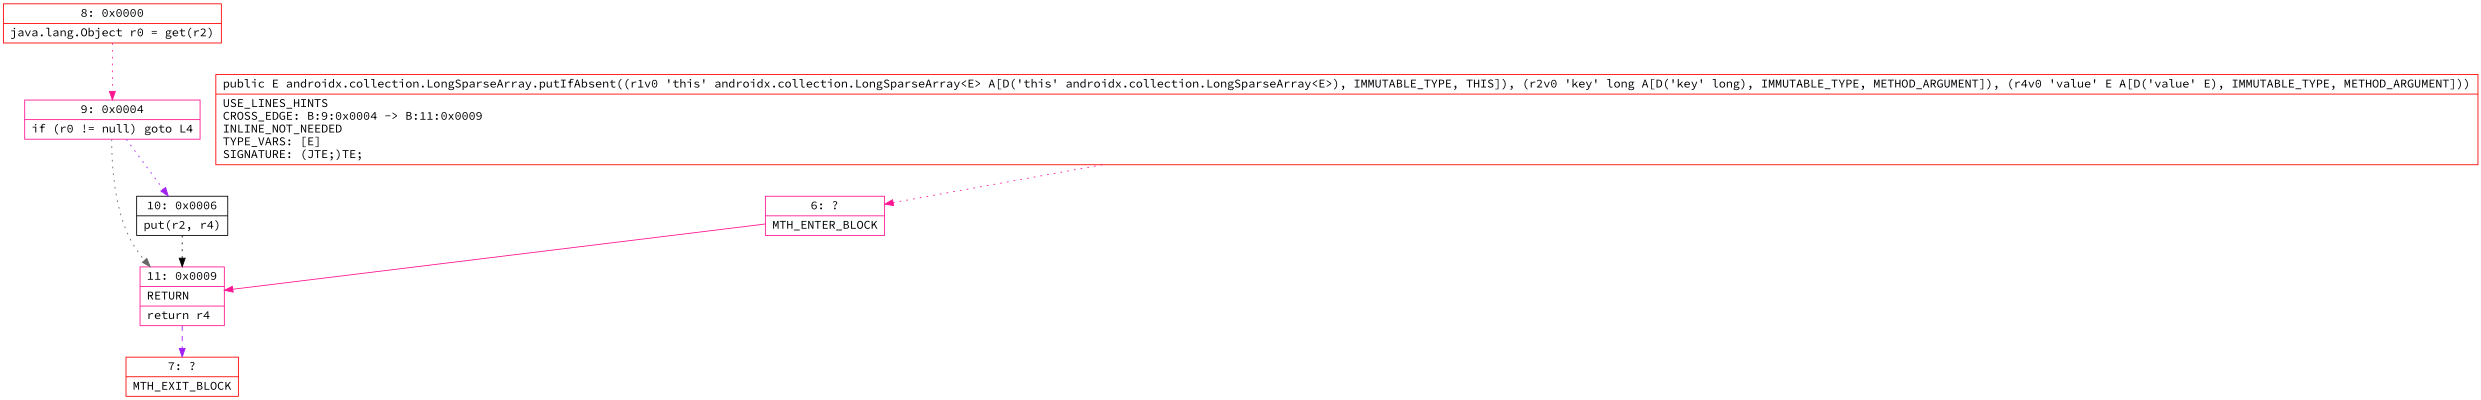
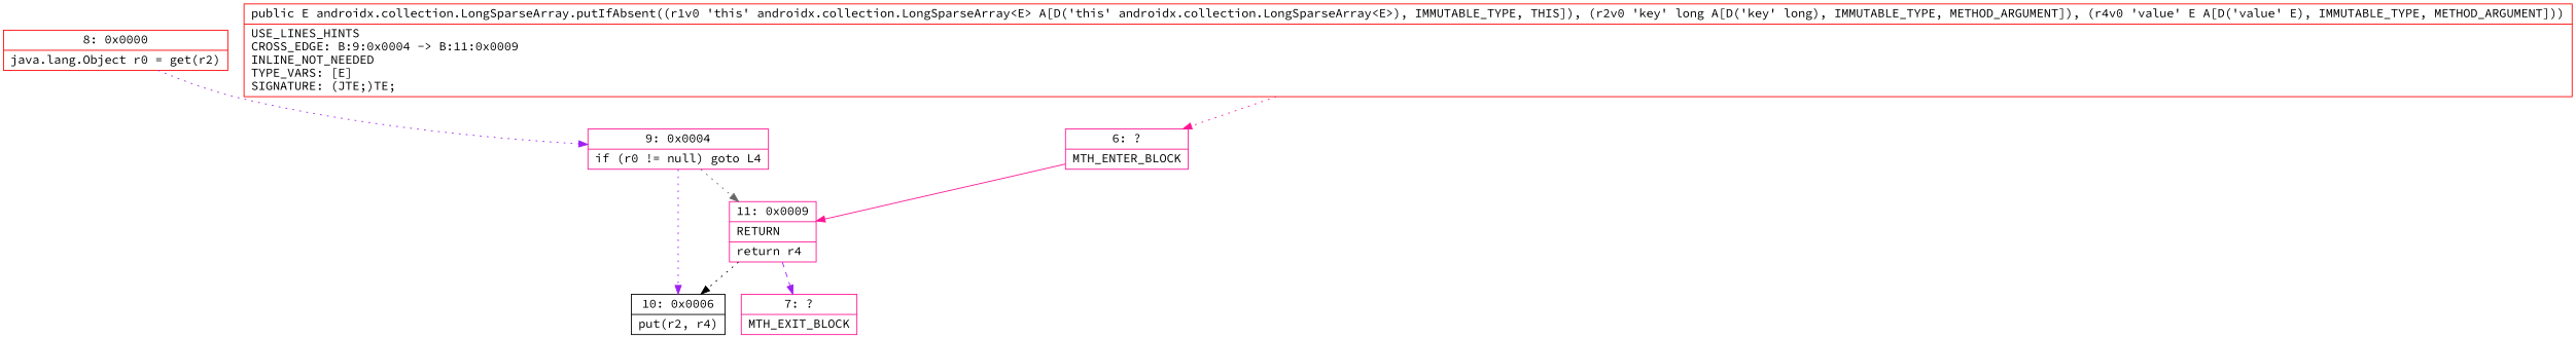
  digraph {
    fontname="Source Code Pro"
    node [color=deeppink fontname="Source Code Pro" shape=record]
    edge [color=purple fontname="Source Code Pro" style=dotted]
    n1 [label="{6\:\ ?|MTH_ENTER_BLOCK\l}"]
    n2 [label="{11\:\ 0x0009|RETURN\l|return r4\l}"]
    n3 [color=red label="{8\:\ 0x0000|java.lang.Object r0 = get(r2)\l}"]
    n4 [label="{9\:\ 0x0004|if (r0 != null) goto L4\l}"]
    n5 [color=black label="{10\:\ 0x0006|put(r2, r4)\l}"]
-   n6 [color=red label="{7\:\ ?|MTH_EXIT_BLOCK\l}"]
+   n6 [label="{7\:\ ?|MTH_EXIT_BLOCK\l}"]
    n7 [color=red label="{public E androidx.collection.LongSparseArray.putIfAbsent((r1v0 'this' androidx.collection.LongSparseArray\<E\> A[D('this' androidx.collection.LongSparseArray\<E\>), IMMUTABLE_TYPE, THIS]), (r2v0 'key' long A[D('key' long), IMMUTABLE_TYPE, METHOD_ARGUMENT]), (r4v0 'value' E A[D('value' E), IMMUTABLE_TYPE, METHOD_ARGUMENT]))  | USE_LINES_HINTS\lCROSS_EDGE: B:9:0x0004 \-\> B:11:0x0009\lINLINE_NOT_NEEDED\lTYPE_VARS: [E]\lSIGNATURE: (JTE;)TE;\l}"]
    n1 -> n2 [color=deeppink style=solid]
    n2 -> n6 [style=dashed]
-   n3 -> n4 [color=deeppink]
+   n3 -> n4
    n4 -> n2 [color=gray40]
    n4 -> n5
-   n5 -> n2 [color=black]
+   n2 -> n5 [color=black]
    n7 -> n1 [color=deeppink]
  }
